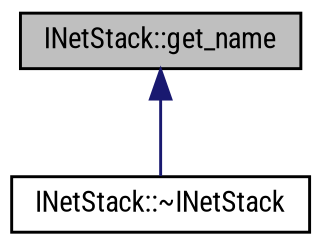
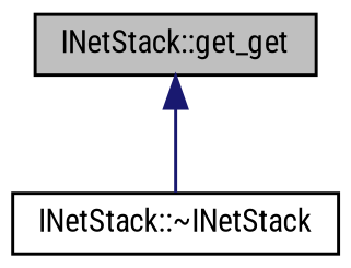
  digraph {
    rankdir=TB
    fontname="Roboto Condensed"
    node [color=black fontname="Roboto Condensed" fontsize=10 shape=record style=filled]
-   n1 [fillcolor=grey75 fontcolor=black height=0.2 label="INetStack::get_name" width=0.4]
+   n1 [fillcolor=grey75 fontcolor=black height=0.2 label="INetStack::get_get" width=0.4]
    n2 [fillcolor=white height=0.2 label="INetStack::~INetStack" width=0.4]
    n1 -> n2 [color=midnightblue dir=back fontname="Roboto Condensed" fontsize=10 labelfontname=Helvetica labelfontsize=10 style=solid]
  }
